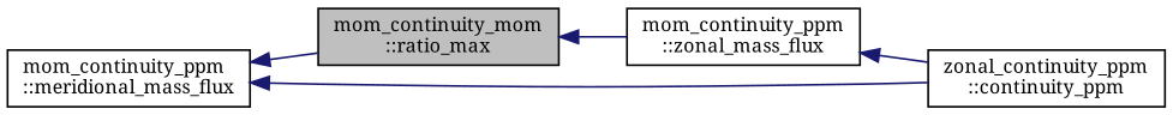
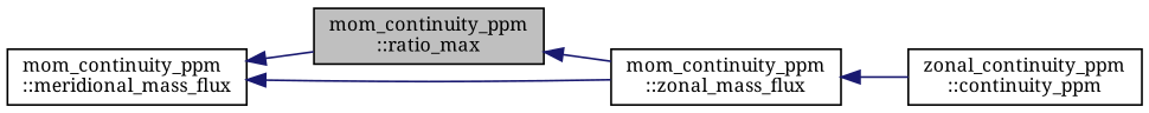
  digraph {
    fontname="Noto Serif"
    rankdir=LR
    node [color=black fillcolor=white fontname="Noto Serif" fontsize=10 shape=record style=filled]
    edge [color=midnightblue dir=back fontname="Noto Serif" fontsize=10 labelfontname=Helvetica labelfontsize=10 style=solid]
-   n1 [fillcolor=grey75 fontcolor=black height=0.2 label="mom_continuity_mom\l::ratio_max" width=0.4]
+   n1 [fillcolor=grey75 fontcolor=black height=0.2 label="mom_continuity_ppm\l::ratio_max" width=0.4]
    n2 [height=0.2 label="mom_continuity_ppm\l::zonal_mass_flux" width=0.4]
    n3 [height=0.2 label="mom_continuity_ppm\l::meridional_mass_flux" width=0.4]
    n4 [height=0.2 label="zonal_continuity_ppm\l::continuity_ppm" width=0.4]
    n1 -> n2
    n2 -> n4
    n3 -> n1
-   n3 -> n4
+   n3 -> n2
  }
